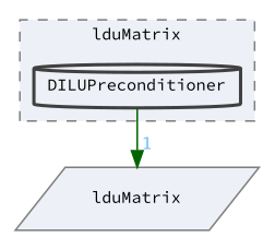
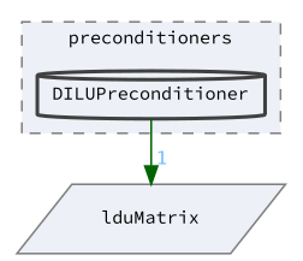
  digraph {
    compound=true
    fontname="Source Code Pro"
    node [fillcolor="#edf0f7" fontname="Source Code Pro" fontsize=10]
    n1 [color=grey25 height=0.2 label=DILUPreconditioner shape=cylinder style="filled,bold" width=0.4]
    n2 [color=grey50 height=0.2 label=lduMatrix shape=parallelogram style=filled width=0.4]
    subgraph cluster_1 {
      bgcolor="#edf0f7"
      fontsize=10
-     label=lduMatrix
+     label=preconditioners
      pencolor=grey50
      style="filled,dashed"
      n1
    }
    n1 -> n2 [color=darkgreen fontcolor=steelblue1 fontname="Source Code Pro" fontsize=10 headlabel=1 labeldistance=1.5 labelfontname=Helvetica labelfontsize=10]
  }
